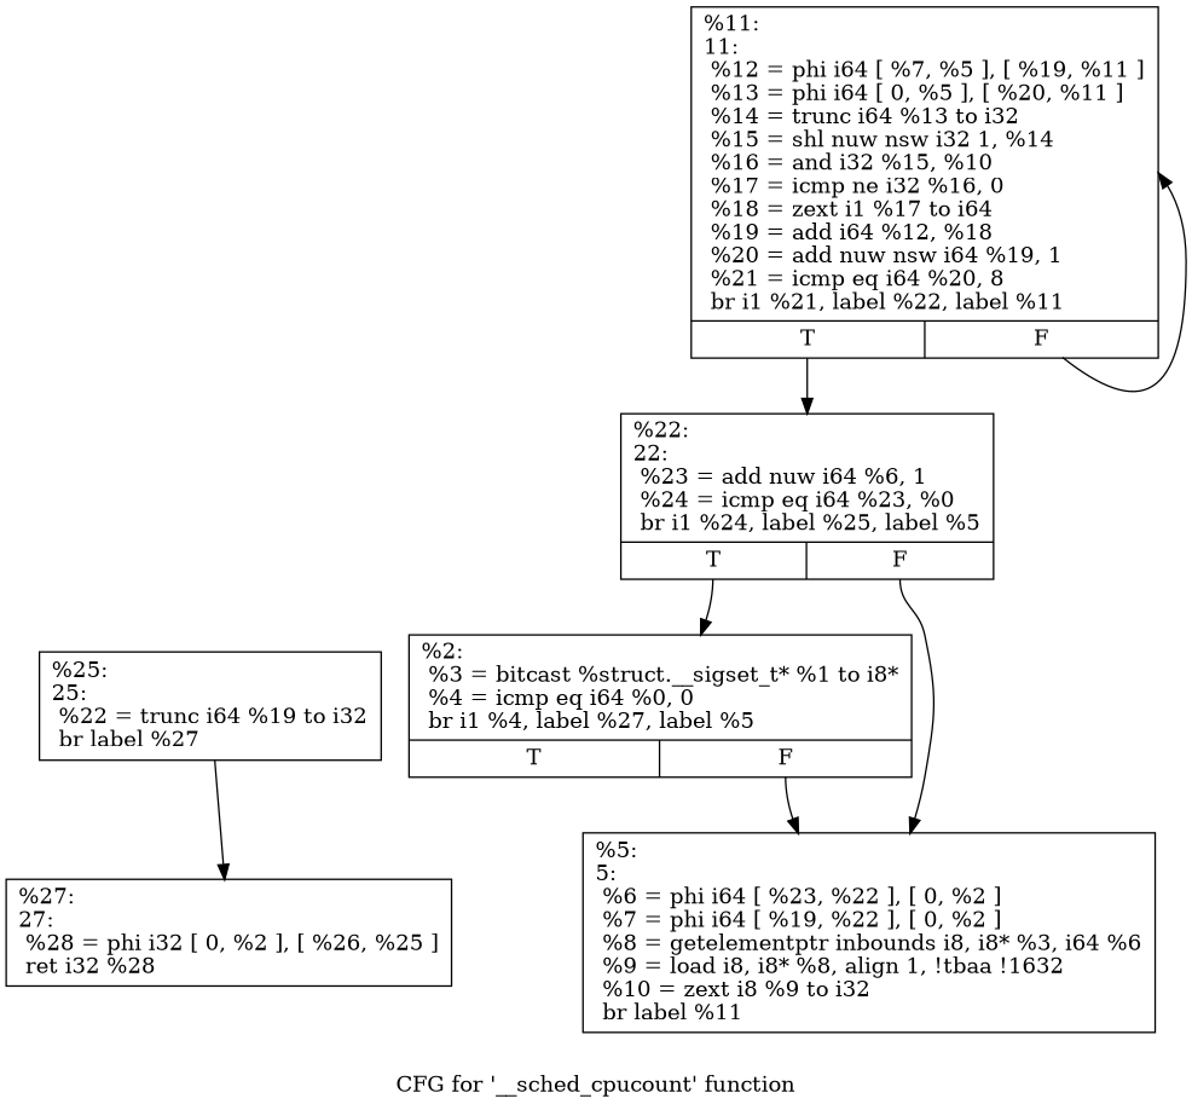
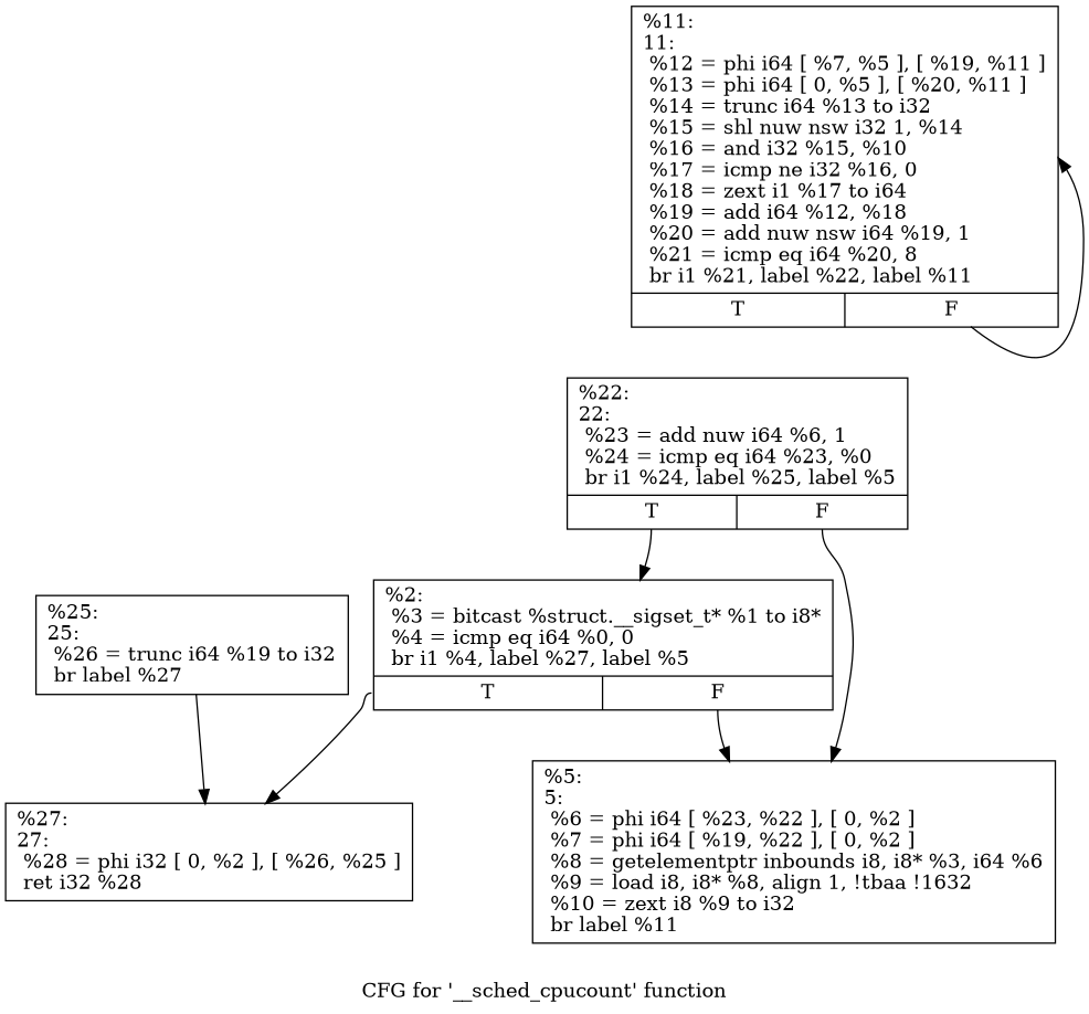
  digraph {
    label="CFG for '__sched_cpucount' function"
    node [shape=record]
    edge [tailport=s0]
    n1 [label="{%2:\l  %3 = bitcast %struct.__sigset_t* %1 to i8*\l  %4 = icmp eq i64 %0, 0\l  br i1 %4, label %27, label %5\l|{<s0>T|<s1>F}}"]
    n2 [label="{%27:\l27:                                               \l  %28 = phi i32 [ 0, %2 ], [ %26, %25 ]\l  ret i32 %28\l}"]
    n3 [label="{%5:\l5:                                                \l  %6 = phi i64 [ %23, %22 ], [ 0, %2 ]\l  %7 = phi i64 [ %19, %22 ], [ 0, %2 ]\l  %8 = getelementptr inbounds i8, i8* %3, i64 %6\l  %9 = load i8, i8* %8, align 1, !tbaa !1632\l  %10 = zext i8 %9 to i32\l  br label %11\l}"]
    n4 [label="{%11:\l11:                                               \l  %12 = phi i64 [ %7, %5 ], [ %19, %11 ]\l  %13 = phi i64 [ 0, %5 ], [ %20, %11 ]\l  %14 = trunc i64 %13 to i32\l  %15 = shl nuw nsw i32 1, %14\l  %16 = and i32 %15, %10\l  %17 = icmp ne i32 %16, 0\l  %18 = zext i1 %17 to i64\l  %19 = add i64 %12, %18\l  %20 = add nuw nsw i64 %19, 1\l  %21 = icmp eq i64 %20, 8\l  br i1 %21, label %22, label %11\l|{<s0>T|<s1>F}}"]
    n5 [label="{%22:\l22:                                               \l  %23 = add nuw i64 %6, 1\l  %24 = icmp eq i64 %23, %0\l  br i1 %24, label %25, label %5\l|{<s0>T|<s1>F}}"]
-   n6 [label="{%25:\l25:                                               \l  %22 = trunc i64 %19 to i32\l  br label %27\l}"]
+   n6 [label="{%25:\l25:                                               \l  %26 = trunc i64 %19 to i32\l  br label %27\l}"]
+   n1 -> n2
    n1 -> n3 [tailport=s1]
    n4 -> n4 [tailport=s1]
-   n4 -> n5
    n5 -> n1
    n5 -> n3 [tailport=s1]
    n6 -> n2
  }
